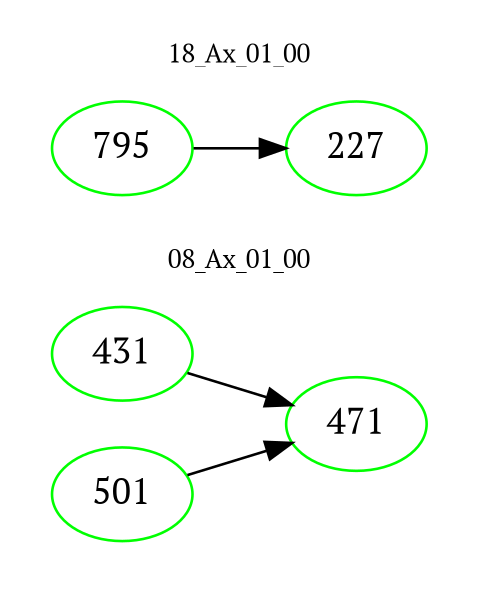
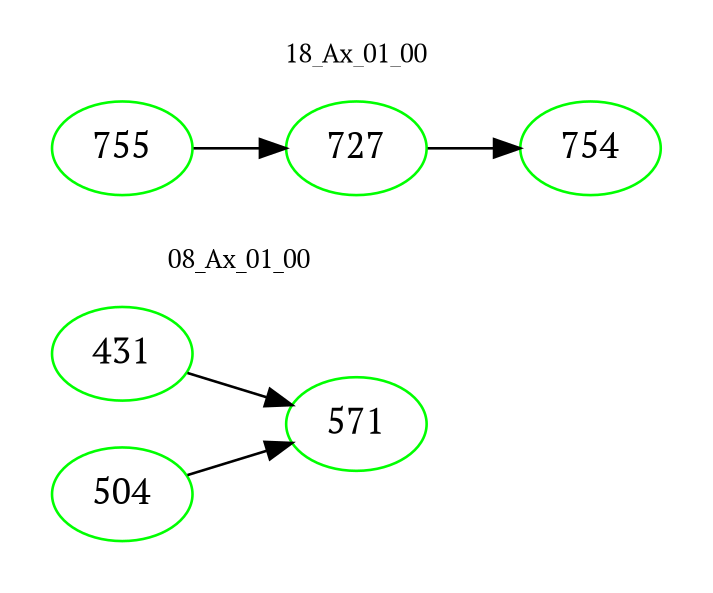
  digraph {
    fontname="PT Serif"
    rankdir=LR
    node [color=green fontname="PT Serif"]
    edge [color=black fontname="PT Serif"]
    n1 [label=431]
-   n2 [label=471]
-   n3 [label=501]
-   n4 [label=795]
-   n5 [label=227]
+   n2 [label=571]
+   n3 [label=504]
+   n4 [label=755]
+   n5 [label=727]
+   n6 [label=754]
    subgraph cluster_1 {
      color=white
      fontsize=10
      label="08_Ax_01_00"
      n1
      n2
      n3
    }
    subgraph cluster_2 {
      color=white
      fontsize=10
      label="18_Ax_01_00"
      n4
      n5
+     n6
    }
    n1 -> n2
    n3 -> n2
    n4 -> n5
+   n5 -> n6
  }
